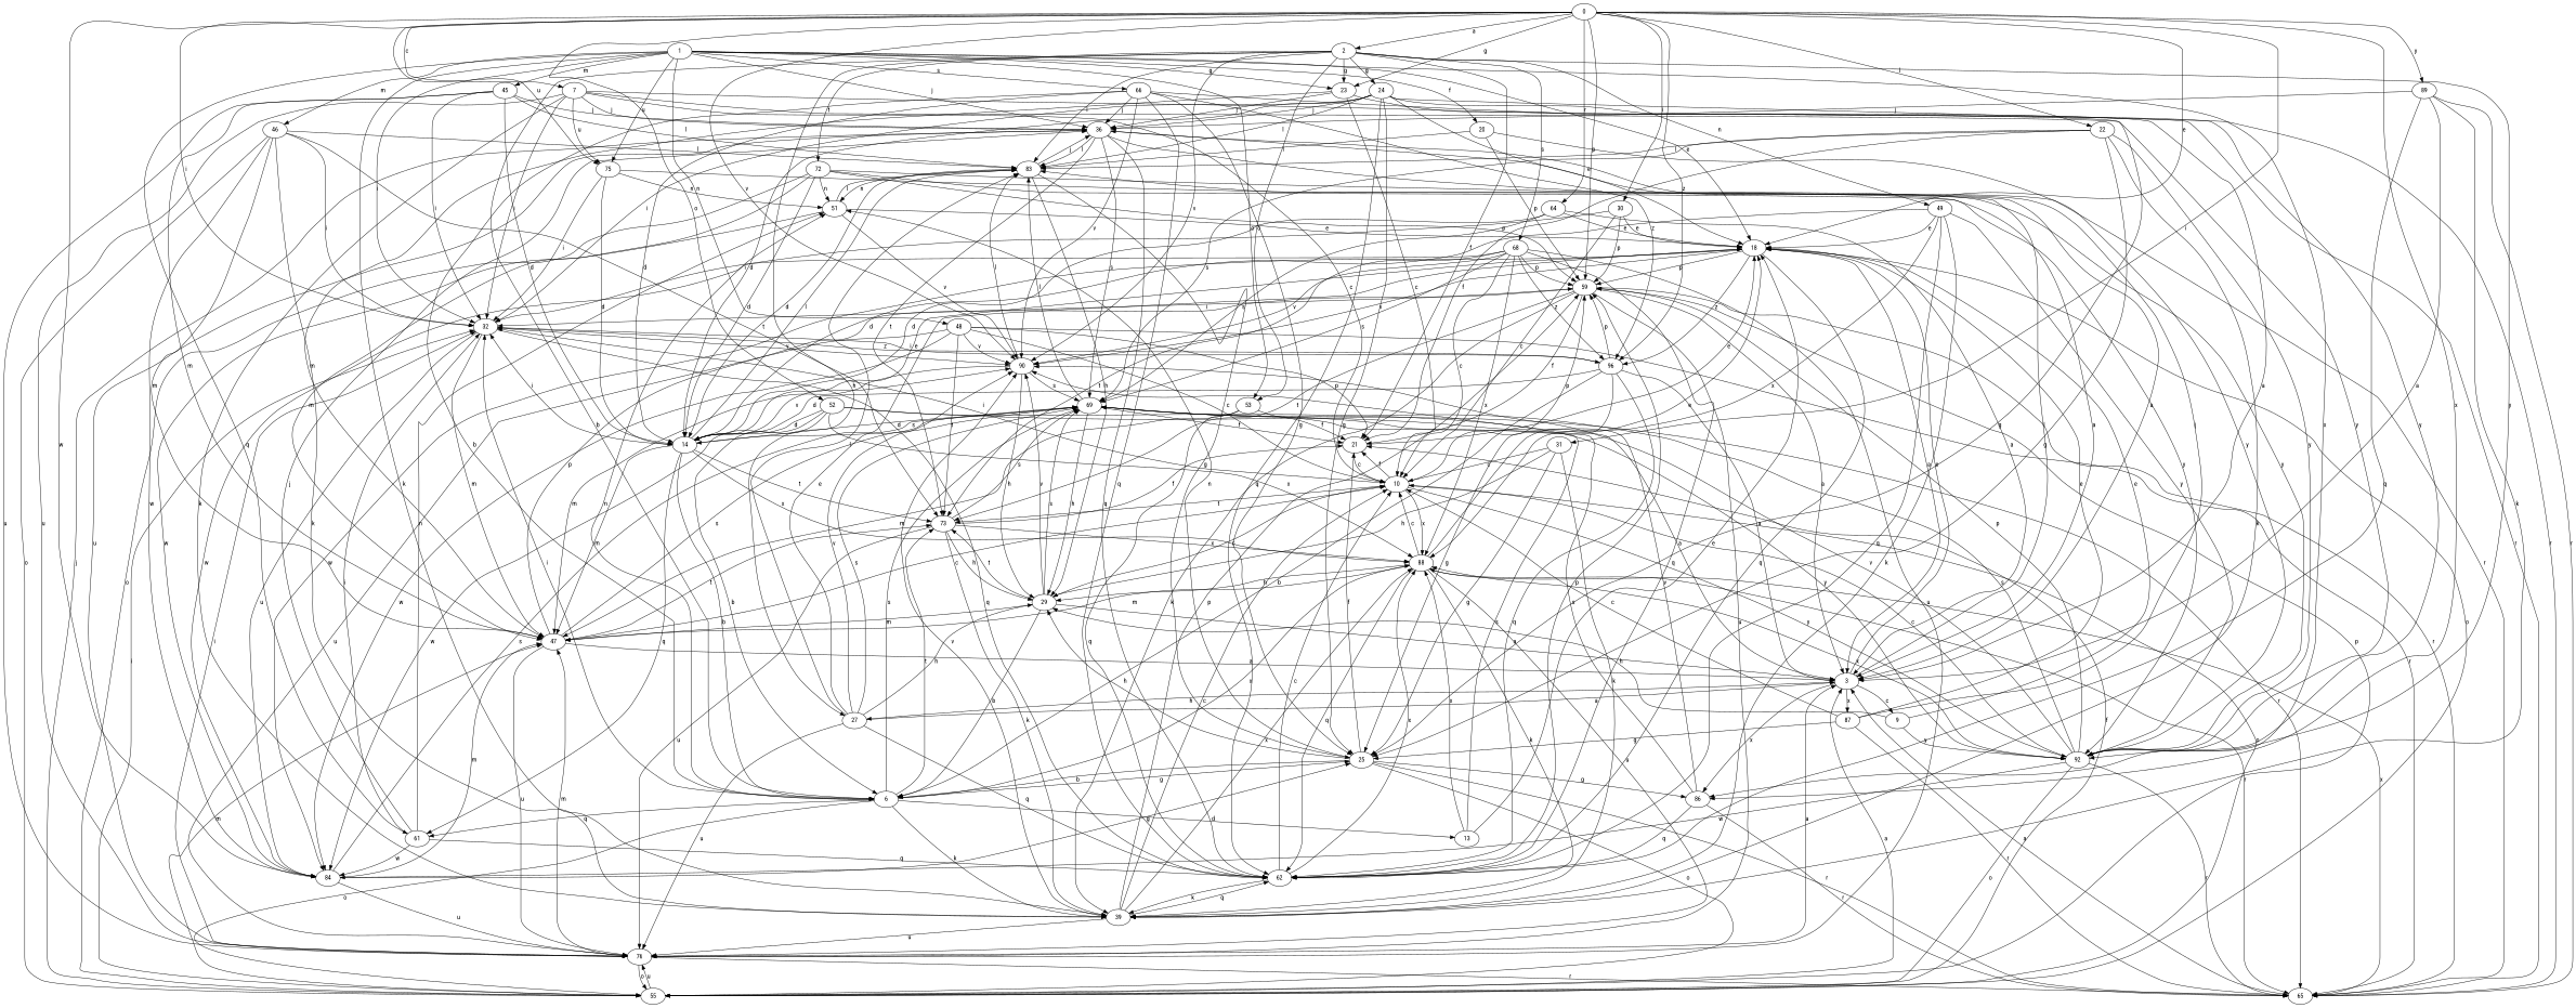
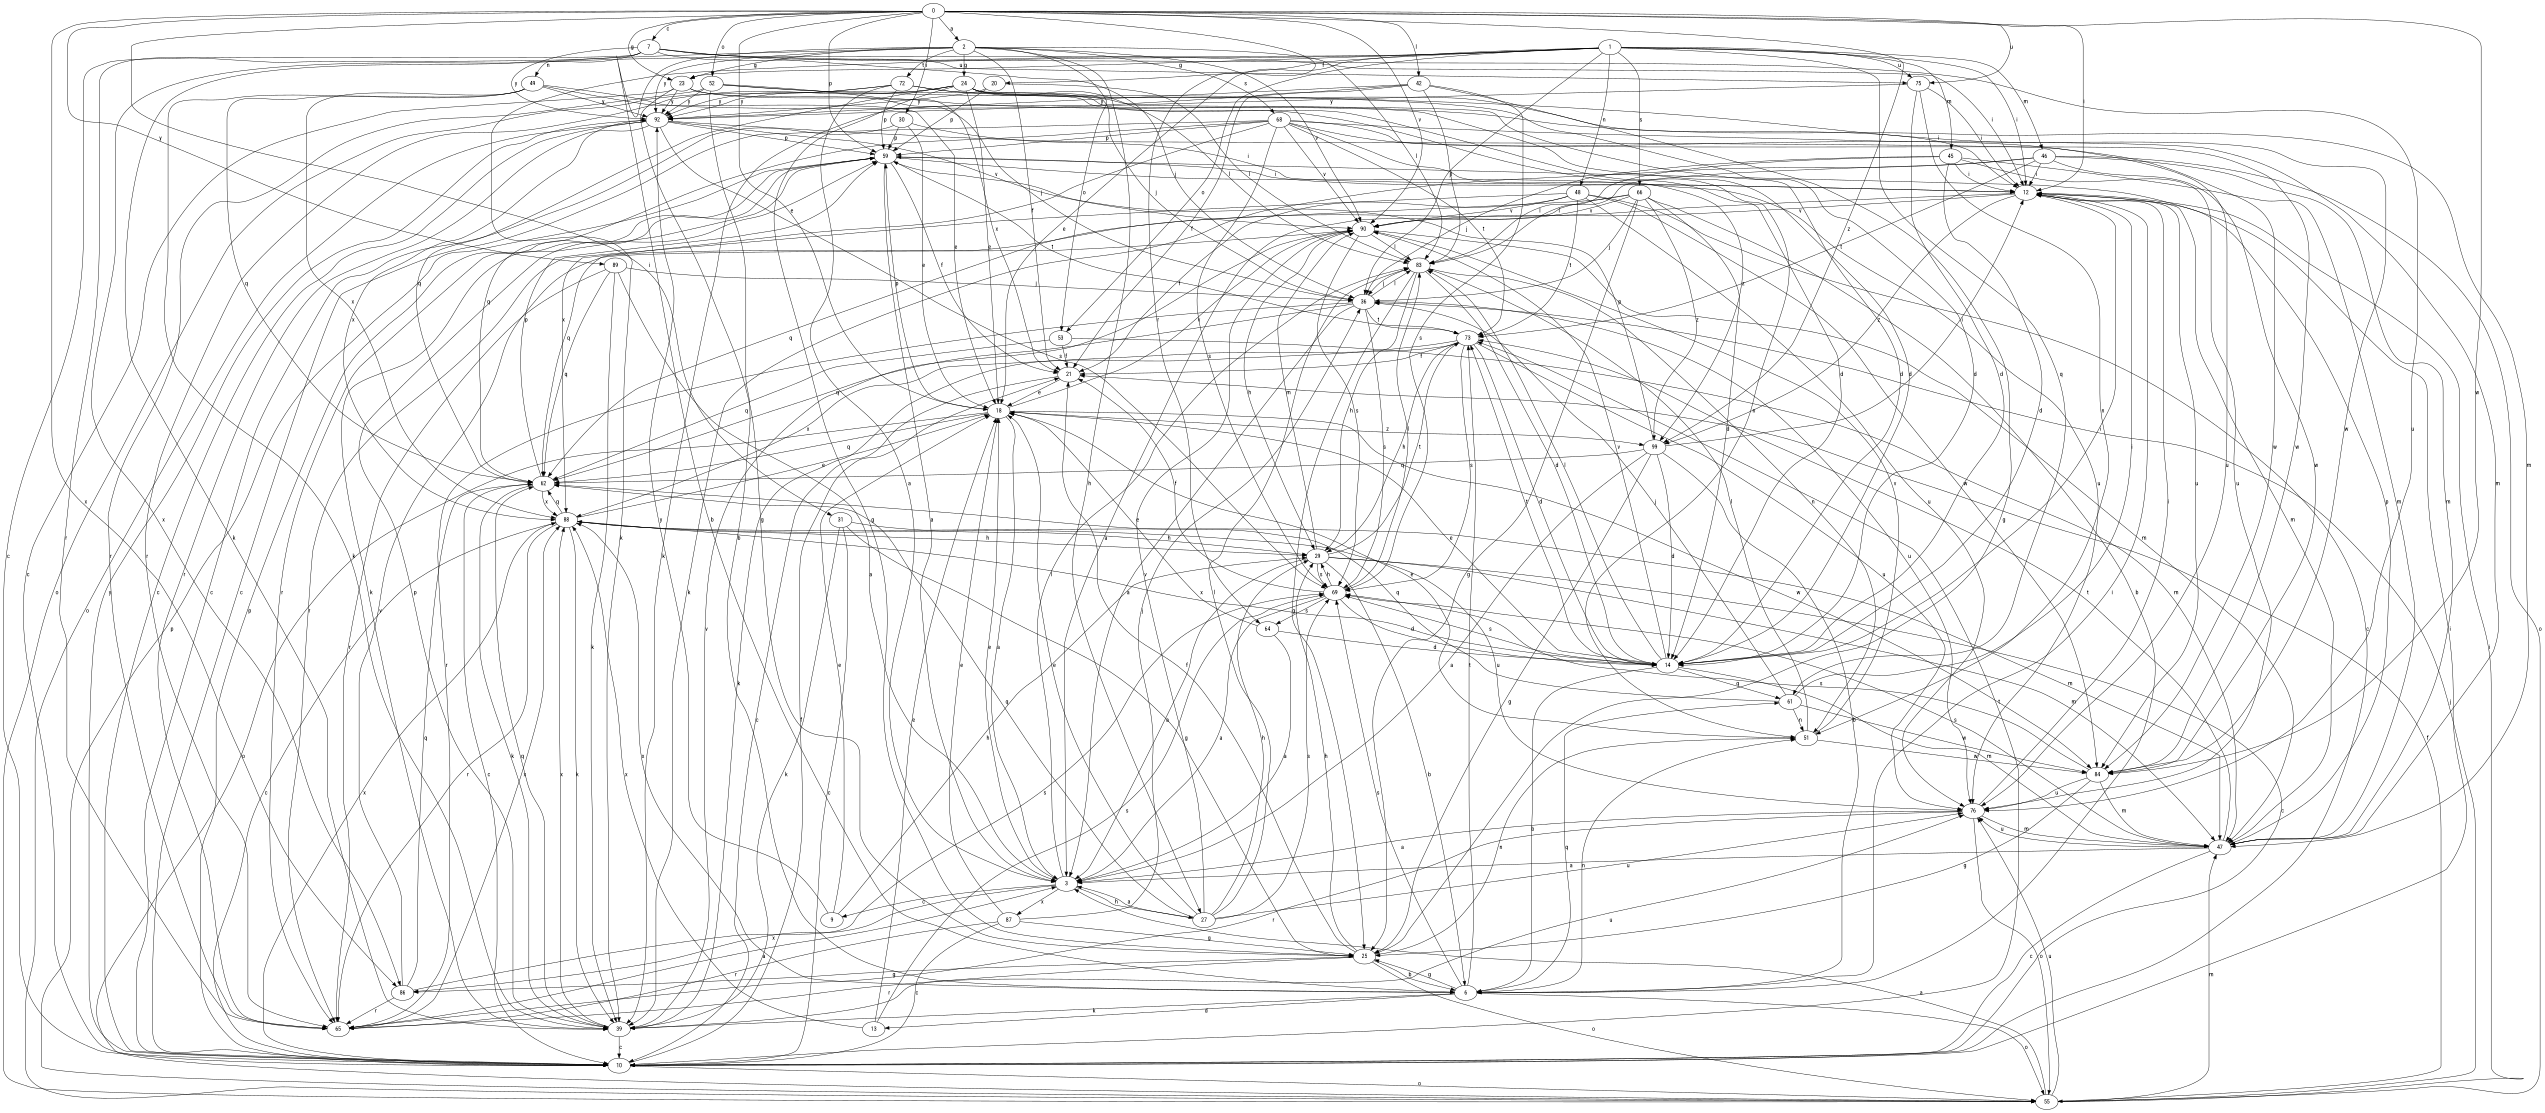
  strict digraph {
    fontname="Roboto Condensed"
    node [fontname="Roboto Condensed"]
    edge [fontname="Roboto Condensed"]
    0
    2
    7
    18
    23
    30
    31
-   32
-   42 [label=22]
+   32 [label=12]
+   42
    52
    59
    64
    75
    n14 [label=90]
    84
    86
    89
-   96
+   96 [label=99]
    53
    6
    21
    24
    27
    n24 [label=83]
    49
    68
    72
    92
    36
    39
    10
    65
    76
    3
    55
    62
    25
    47
    29
    69
    88
    14
    73
    51
    1
    20
    45
    46
    48
    61
    66
    13
    9
    87
    0 -> 2 [label=a]
    0 -> 7 [label=c]
    0 -> 18 [label=e]
    0 -> 23 [label=g]
    0 -> 30 [label=i]
    0 -> 31 [label=i]
    0 -> 32 [label=i]
    0 -> 42 [label=l]
    0 -> 52 [label=o]
    0 -> 59 [label=p]
    0 -> 64 [label=r]
    0 -> 75 [label=u]
    0 -> n14 [label=v]
    0 -> 84 [label=w]
    0 -> 86 [label=x]
    0 -> 89 [label=y]
    0 -> 96 [label=z]
    2 -> 23 [label=g]
    2 -> n14 [label=v]
    2 -> 53 [label=o]
    2 -> 6 [label=b]
    2 -> 21 [label=f]
    2 -> 24 [label=g]
    2 -> 27 [label=h]
    2 -> n24 [label=l]
    2 -> 49 [label=n]
    2 -> 68 [label=s]
    2 -> 72 [label=t]
    2 -> 92 [label=y]
    7 -> 32 [label=i]
    7 -> 75 [label=u]
    7 -> 92 [label=y]
    7 -> 36 [label=j]
    7 -> 39 [label=k]
    7 -> 10 [label=c]
    7 -> 65 [label=r]
    7 -> 76 [label=u]
    18 -> 59 [label=p]
    18 -> n14 [label=v]
    18 -> 84 [label=w]
    18 -> 96 [label=z]
    18 -> 3 [label=a]
    18 -> 55 [label=o]
    18 -> 62 [label=q]
+   23 -> 92 [label=y]
    23 -> 36 [label=j]
    23 -> 10 [label=c]
    23 -> 25 [label=g]
    23 -> 47 [label=m]
    30 -> 18 [label=e]
    30 -> 32 [label=i]
    30 -> 59 [label=p]
    30 -> 10 [label=c]
    31 -> 39 [label=k]
    31 -> 10 [label=c]
    31 -> 25 [label=g]
    31 -> 29 [label=h]
    32 -> n14 [label=v]
    32 -> 84 [label=u]
    32 -> 96 [label=z]
    32 -> 62 [label=q]
    32 -> 47 [label=m]
    42 -> 21 [label=f]
    42 -> n24 [label=l]
    42 -> 92 [label=y]
    42 -> 39 [label=k]
    42 -> 25 [label=g]
    42 -> 69 [label=s]
    52 -> 84 [label=w]
    52 -> 6 [label=b]
    52 -> 92 [label=y]
    52 -> 65 [label=r]
-   52 -> 88 [label=x]
+   52 -> 21 [label=x]
    52 -> 14 [label=d]
    59 -> 32 [label=i]
    59 -> 21 [label=f]
    59 -> 39 [label=k]
    59 -> 65 [label=r]
    59 -> 76 [label=u]
    59 -> 3 [label=a]
    59 -> 73 [label=t]
    64 -> 18 [label=e]
    64 -> 3 [label=a]
-   64 -> 69 [label=s]
+   69 -> 64 [label=s]
    64 -> 14 [label=d]
    75 -> 32 [label=i]
    75 -> 92 [label=y]
    75 -> 14 [label=d]
    75 -> 51 [label=n]
    n14 -> n24 [label=l]
    n14 -> 47 [label=m]
    n14 -> 29 [label=h]
    n14 -> 69 [label=s]
    84 -> 76 [label=u]
    84 -> 25 [label=g]
    84 -> 47 [label=m]
    84 -> 69 [label=s]
    86 -> n14 [label=v]
    86 -> 65 [label=r]
    86 -> 62 [label=q]
    86 -> 69 [label=s]
    89 -> 36 [label=j]
    89 -> 39 [label=k]
    89 -> 65 [label=r]
    89 -> 3 [label=a]
    89 -> 62 [label=q]
    96 -> 32 [label=i]
    96 -> 59 [label=p]
    96 -> 6 [label=b]
    96 -> 3 [label=a]
    96 -> 62 [label=q]
    96 -> 25 [label=g]
    96 -> 14 [label=d]
    53 -> 21 [label=f]
    53 -> 62 [label=q]
    53 -> 47 [label=m]
    6 -> 32 [label=i]
    6 -> 39 [label=k]
    6 -> 55 [label=o]
    6 -> 25 [label=g]
    6 -> 69 [label=s]
    6 -> 88 [label=x]
    6 -> 73 [label=t]
    6 -> 51 [label=n]
    6 -> 61 [label=q]
    6 -> 13 [label=d]
    21 -> 18 [label=e]
    21 -> 10 [label=c]
    24 -> 18 [label=e]
    24 -> 32 [label=i]
    24 -> n24 [label=l]
    24 -> 92 [label=y]
    24 -> 36 [label=j]
    24 -> 65 [label=r]
    24 -> 62 [label=q]
    24 -> 25 [label=g]
    24 -> 14 [label=d]
    27 -> 18 [label=e]
    27 -> n14 [label=v]
    27 -> n24 [label=l]
    27 -> 76 [label=u]
    27 -> 3 [label=a]
    27 -> 62 [label=q]
    27 -> 29 [label=h]
    27 -> 69 [label=s]
    n24 -> 36 [label=j]
    n24 -> 25 [label=g]
    n24 -> 29 [label=h]
    n24 -> 14 [label=d]
    n24 -> 51 [label=n]
    49 -> 18 [label=e]
    49 -> 92 [label=y]
    49 -> 39 [label=k]
    49 -> 62 [label=q]
    49 -> 88 [label=x]
    49 -> 14 [label=d]
    68 -> 59 [label=p]
    68 -> n14 [label=v]
    68 -> 84 [label=w]
    68 -> 96 [label=z]
    68 -> 10 [label=c]
    68 -> 76 [label=u]
    68 -> 62 [label=q]
-   72 -> 47 [label=m]
+   68 -> 47 [label=m]
    68 -> 69 [label=s]
    68 -> 88 [label=x]
    68 -> 73 [label=t]
    72 -> 59 [label=p]
    72 -> 92 [label=y]
    72 -> 3 [label=a]
    72 -> 55 [label=o]
    72 -> 14 [label=d]
    72 -> 51 [label=n]
    92 -> 59 [label=p]
    92 -> n14 [label=v]
    92 -> 84 [label=w]
    92 -> 10 [label=c]
    92 -> 65 [label=r]
    92 -> 55 [label=o]
    92 -> 69 [label=s]
    92 -> 88 [label=x]
    36 -> n24 [label=l]
    36 -> 65 [label=r]
    36 -> 76 [label=u]
    36 -> 3 [label=a]
    36 -> 62 [label=q]
    36 -> 69 [label=s]
    36 -> 73 [label=t]
    39 -> 59 [label=p]
    39 -> n14 [label=v]
    39 -> 10 [label=c]
    39 -> 76 [label=u]
    39 -> 62 [label=q]
    39 -> 88 [label=x]
    10 -> 32 [label=i]
    10 -> 59 [label=p]
    10 -> 21 [label=f]
    10 -> 92 [label=y]
    10 -> 55 [label=o]
    10 -> 88 [label=x]
    10 -> 73 [label=t]
    65 -> 3 [label=a]
    65 -> 88 [label=x]
    76 -> 32 [label=i]
    76 -> 65 [label=r]
    76 -> 3 [label=a]
    76 -> 55 [label=o]
    76 -> 47 [label=m]
    3 -> 18 [label=e]
    3 -> 86 [label=x]
    3 -> 27 [label=h]
    3 -> n24 [label=l]
    3 -> 9 [label=c]
    3 -> 87 [label=x]
    55 -> 32 [label=i]
    55 -> 59 [label=p]
    55 -> 21 [label=f]
    55 -> 36 [label=j]
    55 -> 76 [label=u]
    55 -> 3 [label=a]
    55 -> 47 [label=m]
    62 -> 59 [label=p]
    62 -> 39 [label=k]
    62 -> 10 [label=c]
    62 -> 88 [label=x]
    25 -> 86 [label=g]
    25 -> 6 [label=b]
    25 -> 21 [label=f]
    25 -> 65 [label=r]
    25 -> 55 [label=o]
    25 -> 29 [label=h]
    25 -> 51 [label=n]
    47 -> 59 [label=p]
    47 -> 10 [label=c]
    47 -> 76 [label=u]
    47 -> 3 [label=a]
    47 -> 69 [label=s]
    47 -> 73 [label=t]
-   29 -> n14 [label=v]
+   29 -> n14 [label=m]
    29 -> 6 [label=b]
    29 -> 10 [label=c]
    29 -> 3 [label=a]
    29 -> 47 [label=m]
    29 -> 69 [label=s]
    29 -> 73 [label=t]
    69 -> 21 [label=f]
    69 -> n24 [label=l]
    69 -> 3 [label=a]
    69 -> 29 [label=h]
    69 -> 14 [label=d]
    88 -> 18 [label=e]
    88 -> 39 [label=k]
    88 -> 10 [label=c]
    88 -> 65 [label=r]
    88 -> 76 [label=u]
    88 -> 62 [label=q]
    88 -> 47 [label=m]
    88 -> 29 [label=h]
    14 -> 18 [label=e]
    14 -> 32 [label=i]
    14 -> n14 [label=v]
    14 -> 6 [label=b]
    14 -> n24 [label=l]
    14 -> 47 [label=m]
    14 -> 69 [label=s]
    14 -> 88 [label=x]
    14 -> 73 [label=t]
    14 -> 61 [label=q]
    73 -> 21 [label=f]
    73 -> 39 [label=k]
    73 -> 76 [label=u]
    73 -> 29 [label=h]
    73 -> 69 [label=s]
    73 -> 88 [label=x]
+   73 -> 14 [label=d]
    51 -> 18 [label=e]
    51 -> n14 [label=v]
    51 -> 84 [label=w]
    51 -> n24 [label=l]
    1 -> 18 [label=e]
    1 -> 23 [label=g]
    1 -> 32 [label=i]
    1 -> 75 [label=u]
    1 -> 86 [label=x]
    1 -> 53 [label=o]
    1 -> 36 [label=j]
    1 -> 39 [label=k]
    1 -> 20 [label=f]
    1 -> 45 [label=m]
    1 -> 46 [label=m]
    1 -> 48 [label=n]
    1 -> 61 [label=q]
    1 -> 66 [label=s]
    20 -> 59 [label=p]
    20 -> n24 [label=l]
    20 -> 92 [label=y]
    45 -> 32 [label=i]
    45 -> n24 [label=l]
    45 -> 36 [label=j]
    45 -> 76 [label=u]
    45 -> 47 [label=m]
    45 -> 14 [label=d]
    46 -> 32 [label=i]
    46 -> 84 [label=w]
    46 -> n24 [label=l]
    46 -> 39 [label=k]
    46 -> 55 [label=o]
    46 -> 47 [label=m]
    46 -> 73 [label=t]
    48 -> n14 [label=v]
    48 -> 84 [label=w]
-   48 -> 21 [label=p]
+   48 -> 21 [label=f]
    48 -> 10 [label=c]
    48 -> 65 [label=r]
    48 -> 76 [label=u]
    48 -> 73 [label=t]
    61 -> 32 [label=i]
    61 -> 84 [label=w]
    61 -> 36 [label=j]
    61 -> 62 [label=q]
    61 -> 51 [label=n]
    66 -> n14 [label=v]
    66 -> 96 [label=z]
    66 -> 6 [label=b]
    66 -> 36 [label=j]
    66 -> 3 [label=a]
    66 -> 62 [label=q]
    66 -> 25 [label=g]
    66 -> 14 [label=d]
    13 -> 18 [label=e]
    13 -> 69 [label=s]
    13 -> 88 [label=x]
    9 -> 18 [label=e]
    9 -> 92 [label=y]
    9 -> 29 [label=h]
    87 -> 18 [label=e]
    87 -> 36 [label=j]
    87 -> 10 [label=c]
    87 -> 65 [label=r]
    87 -> 25 [label=g]
  }
